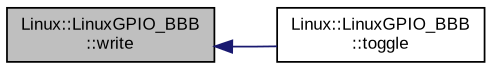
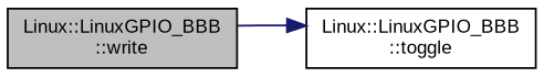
  digraph {
    rankdir=LR
    fontname="Liberation Sans"
    node [color=black fontname="Liberation Sans" fontsize=10 shape=record style=filled]
    n1 [fillcolor=grey75 fontcolor=black height=0.2 label="Linux::LinuxGPIO_BBB\l::write" width=0.4]
    n2 [fillcolor=white height=0.2 label="Linux::LinuxGPIO_BBB\l::toggle" width=0.4]
-   n1 -> n2 [color=midnightblue dir=back fontname="Liberation Sans" fontsize=10 labelfontname=Helvetica labelfontsize=10 style=solid]
+   n2 -> n1 [color=midnightblue dir=back fontname="Liberation Sans" fontsize=10 labelfontname=Helvetica labelfontsize=10 style=solid]
  }
